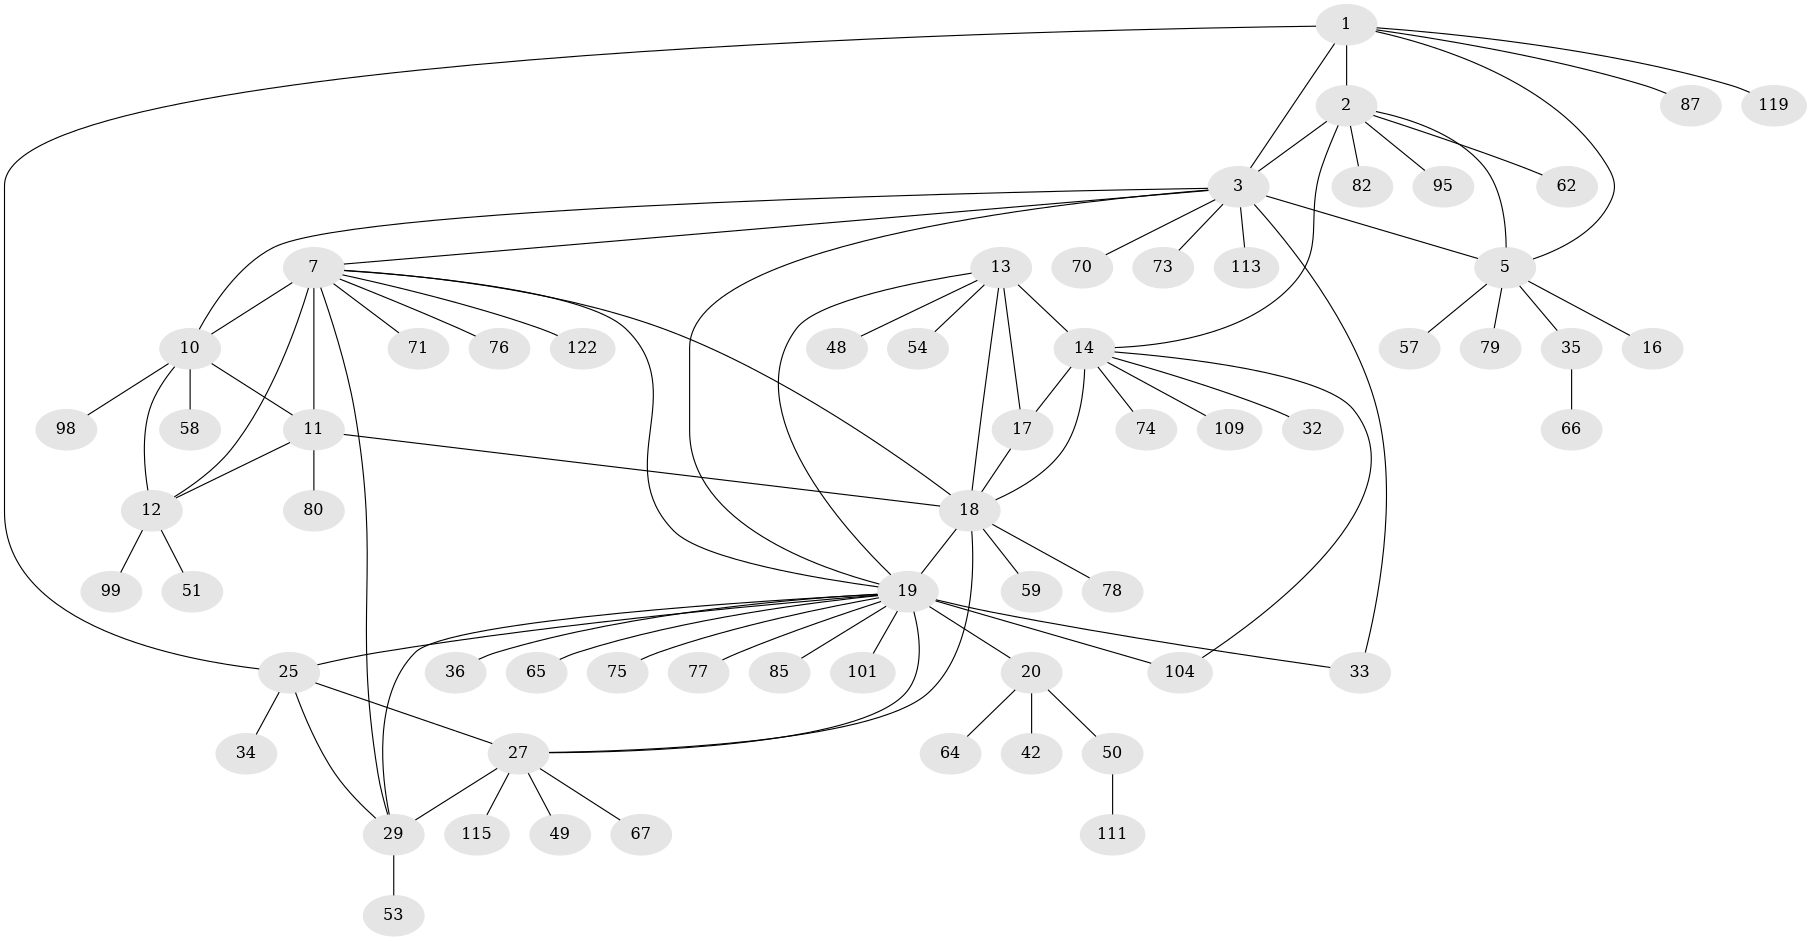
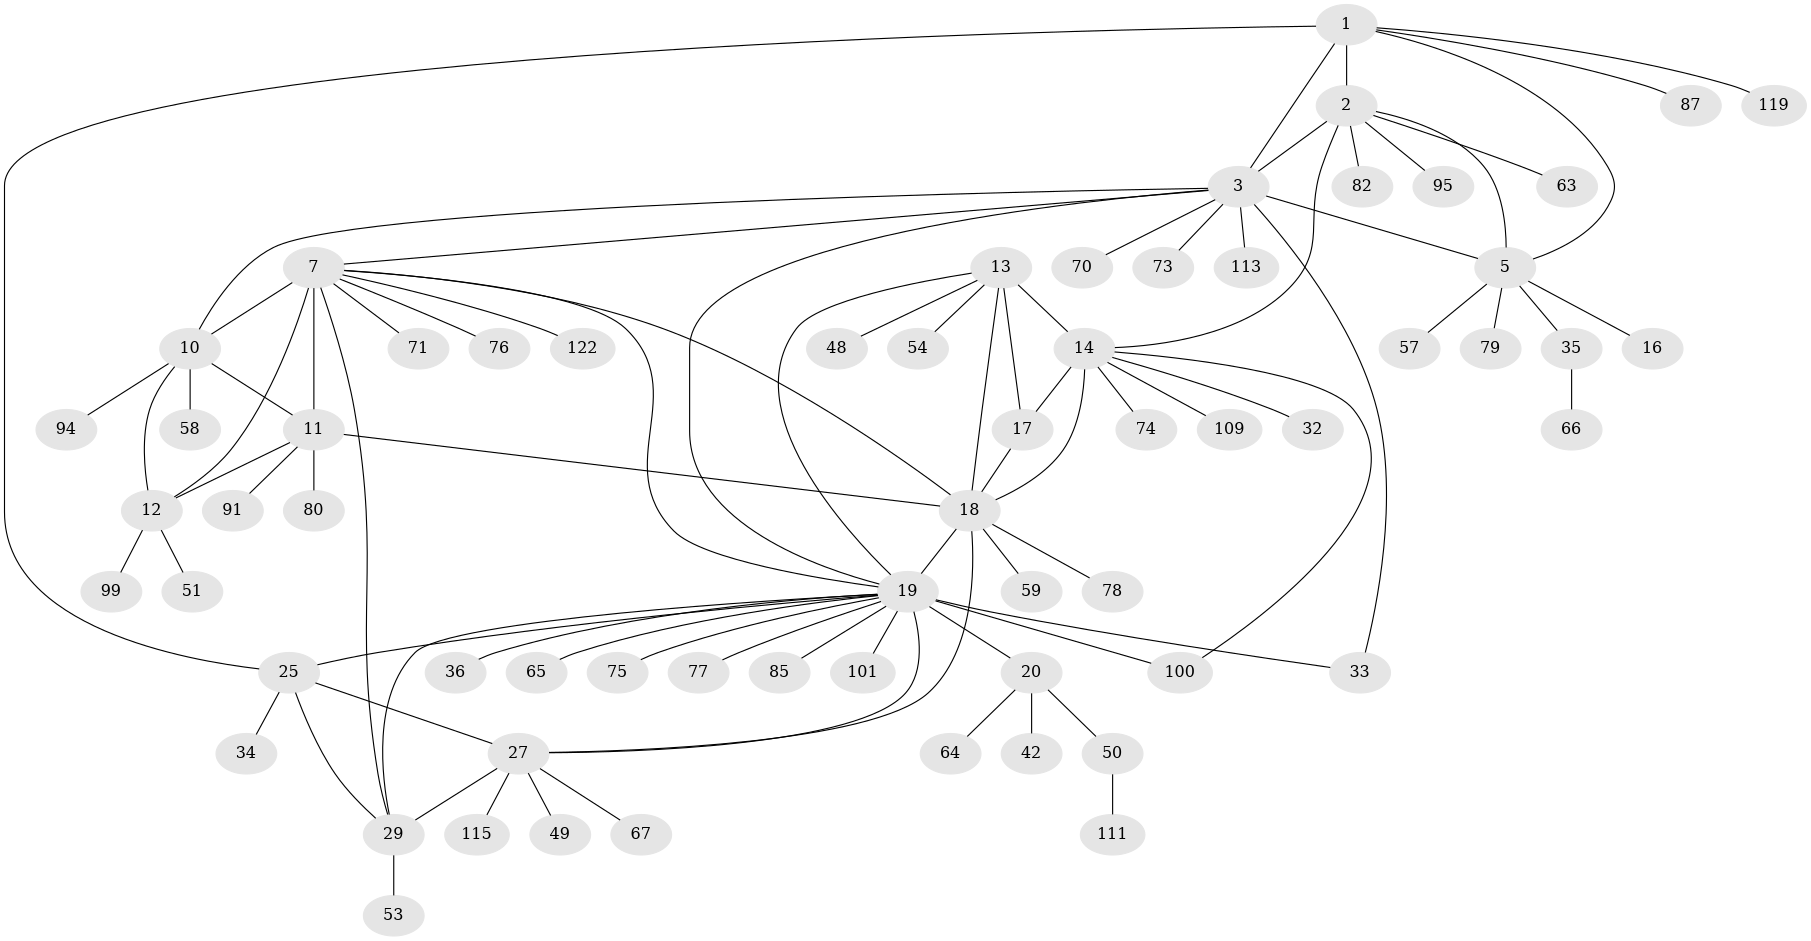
  graph {
    node [color=gray90 style=filled]
    2 [super="+4"]
    3 [super="+6"]
    5 [super="+108+44+37"]
    14 [super="+15"]
-   63 [label=62]
+   63
    82 [super="+93"]
    95
    1
    25 [super="+41"]
    n10 [label=87]
    119
    7 [super="+96+83+38+8"]
    10 [super="+43"]
    19 [super="+22+89+23+80"]
    33
    70
    73 [super="+117"]
    113
    35
    n20 [label=16]
    57 [super="+124"]
    79
    29 [super="+31"]
    27 [super="+28+39"]
    34
    18 [super="+116+87+55"]
    17 [super="+90"]
    32 [super="+62+56+72"]
    74
-   100 [label=104]
+   100
    109
    11
    12 [super="+45"]
    71 [super="+102"]
    76
    122
    58
-   98
+   98 [label=94]
    20 [super="+52+21+110+123+88"]
    36
    65 [super="+69"]
    75
    77 [super="+92"]
    85
    101
    66
    n47 [label=80]
+   91 [super="+107+94"]
    51 [super="+106"]
    99
    59 [super="+121+125"]
    78
    53
    13 [super="+16+104+97"]
    48
    54
    49
    67
    115
    42 [super="+68"]
    50
    64
    111
    2 -- 3 [weight=4]
    2 -- 5 [weight=2]
    2 -- 14
    2 -- 63
    2 -- 82
    2 -- 95
    3 -- 5 [weight=2]
    3 -- 7
    3 -- 10
    3 -- 19
    3 -- 33
    3 -- 70
    3 -- 73
    3 -- 113
    5 -- 35
    5 -- n20
    5 -- 57
    5 -- 79
    14 -- 18 [weight=2]
    14 -- 17 [weight=2]
    14 -- 32
    14 -- 74
    14 -- 100
    14 -- 109
    1 -- 2 [weight=2]
    1 -- 3 [weight=2]
    1 -- 5
    1 -- 25
    1 -- n10
    1 -- 119
    25 -- 29
    25 -- 27 [weight=3]
    25 -- 34
    7 -- 10 [weight=3]
    7 -- 19 [weight=2]
    7 -- 29
    7 -- 18
    7 -- 11 [weight=3]
    7 -- 12 [weight=3]
    7 -- 71
    7 -- 76
    7 -- 122
    10 -- 11
    10 -- 12
    10 -- 58
    10 -- 98
    19 -- 25
    19 -- 33
    19 -- 29
    19 -- 27 [weight=4]
    19 -- 100
    19 -- 20 [weight=8]
    19 -- 36
    19 -- 65
    19 -- 75
    19 -- 77
    19 -- 85
    19 -- 101
    35 -- 66
    29 -- 53
    27 -- 29 [weight=3]
    27 -- 49
    27 -- 67
    27 -- 115
    18 -- 19
    18 -- 27
    18 -- 59
    18 -- 78
    17 -- 18
    11 -- 18
    11 -- 12
    11 -- n47
+   11 -- 91
    12 -- 51
    12 -- 99
    20 -- 42
    20 -- 50
    20 -- 64
    13 -- 14 [weight=4]
    13 -- 19
    13 -- 18 [weight=2]
    13 -- 17 [weight=2]
    13 -- 48
    13 -- 54
    50 -- 111
  }
